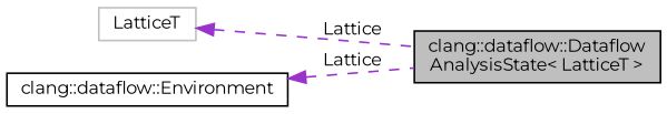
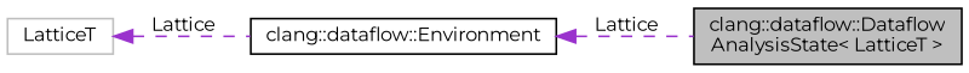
  digraph {
    fontname=Montserrat
    rankdir=LR
    node [color=black fontname=Montserrat fontsize=10 shape=record]
    edge [color=darkorchid3 dir=back fontname=Montserrat fontsize=10 labelfontname=Helvetica labelfontsize=10 style=dashed]
    n1 [fillcolor=grey75 fontcolor=black height=0.2 label="clang::dataflow::Dataflow\lAnalysisState\< LatticeT \>" style=filled width=0.4]
    n2 [color=grey75 height=0.2 label=LatticeT width=0.4]
    n3 [height=0.2 label="clang::dataflow::Environment" width=0.4]
-   n2 -> n1 [label=" Lattice"]
+   n2 -> n3 [label=" Lattice"]
    n3 -> n1 [label=" Lattice"]
  }
